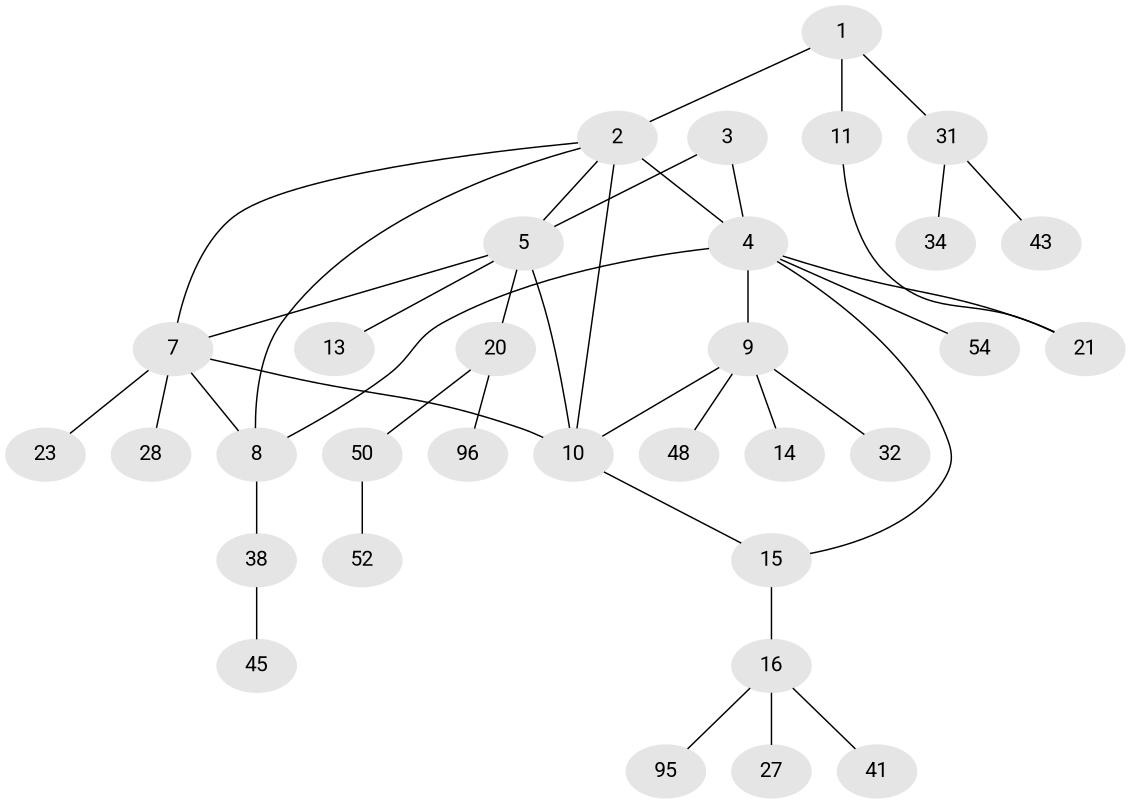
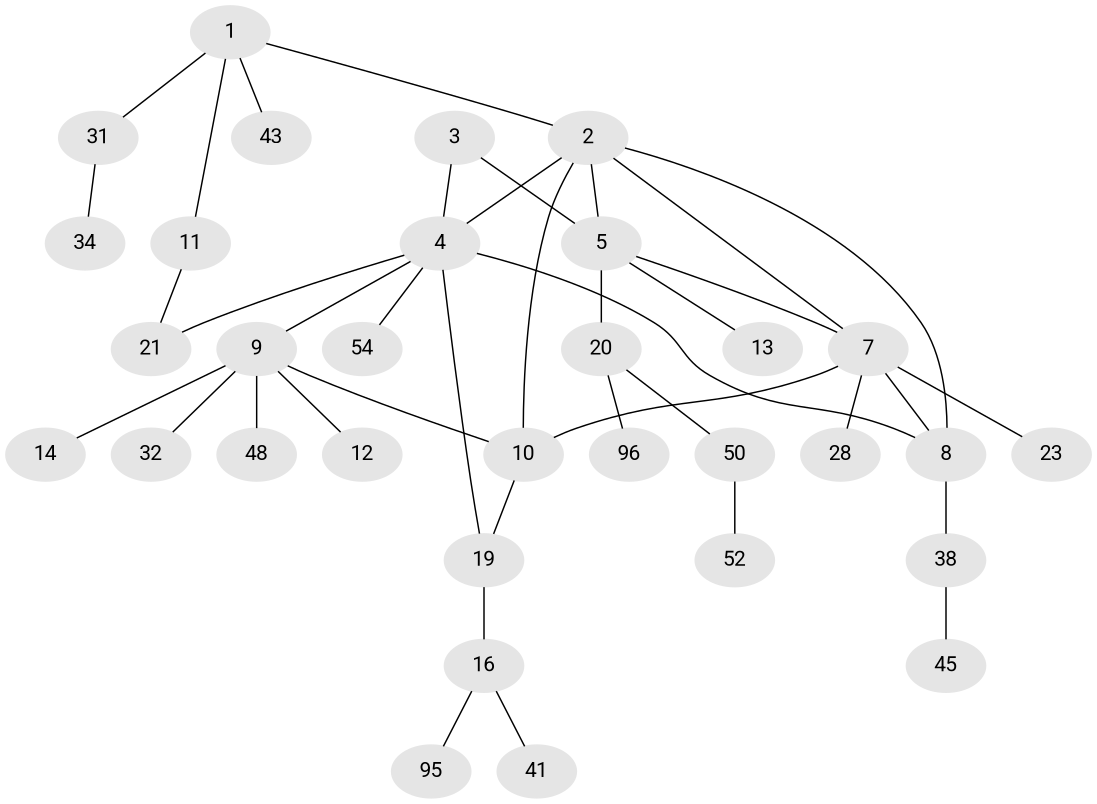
  graph {
    fontname=Roboto
    node [color=gray90 fontname=Roboto style=filled]
    edge [fontname=Roboto]
    1 [super="+29"]
    2 [super="+49"]
    11 [super="+35"]
    31 [super="+47"]
    43 [super="+44"]
    4 [super="+33"]
    5 [super="+6"]
    7 [super="+18"]
    8 [super="+40"]
    10 [super="+38"]
    21
    34
    9 [super="+37"]
-   15
+   15 [label=19]
    n15 [label=54]
    13
    20
    23
    28
    n20 [label=38 super="+36"]
    3 [super="+39"]
+   12 [super="+19"]
    14 [super="+22"]
    32
    48
    16 [super="+17"]
    n27 [label=96 super="+42"]
    50 [super="+51"]
    45 [super="+46"]
    n30 [label=95]
-   27
    41
    52
    1 -- 2
    1 -- 11
    1 -- 31
-   31 -- 43
+   1 -- 43
    2 -- 4
    2 -- 5
    2 -- 7
    2 -- 8
    2 -- 10
    11 -- 21
    31 -- 34
    4 -- 8
    4 -- 21
    4 -- 9
    4 -- 15
    4 -- n15
    5 -- 7
-   5 -- 10
    5 -- 13
    5 -- 20
    7 -- 8
    7 -- 10
    7 -- 23
    7 -- 28
    8 -- n20
    10 -- 15
    9 -- 10
+   9 -- 12
    9 -- 14
    9 -- 32
    9 -- 48
    15 -- 16
    20 -- n27
    20 -- 50
    n20 -- 45
    3 -- 4
    3 -- 5
    16 -- n30
-   16 -- 27
    16 -- 41
    50 -- 52
  }
